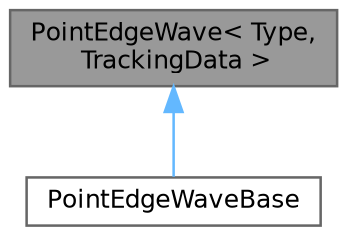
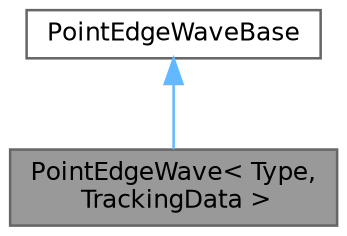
  digraph {
    node [color=gray40 fontname=Helvetica fontsize=10 shape=box style=filled]
    n1 [fillcolor=grey60 fontcolor=black height=0.2 label="PointEdgeWave\< Type,\l TrackingData \>" width=0.4]
    n2 [fillcolor=white height=0.2 label=PointEdgeWaveBase width=0.4]
-   n1 -> n2 [color=steelblue1 dir=back fontname=Helvetica fontsize=10 labelfontname=Helvetica labelfontsize=10 style=solid]
+   n2 -> n1 [color=steelblue1 dir=back fontname=Helvetica fontsize=10 labelfontname=Helvetica labelfontsize=10 style=solid]
  }
